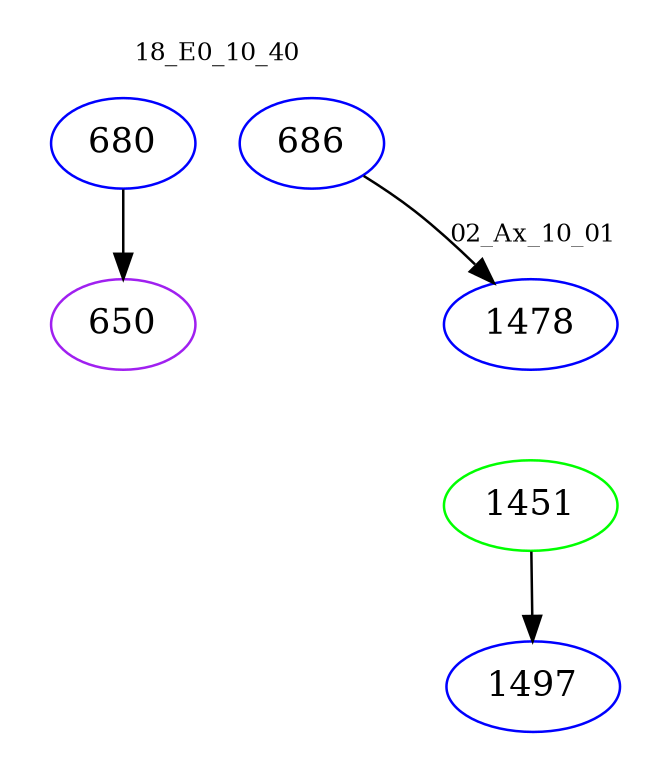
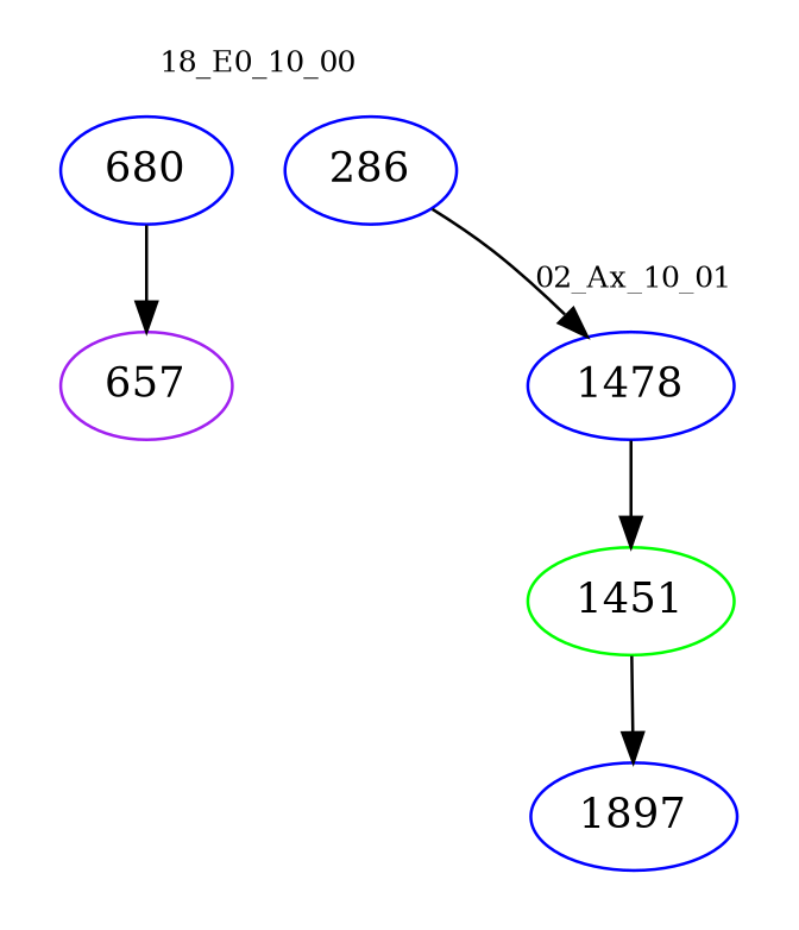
  digraph {
    node [color=blue]
    edge [color=black]
    n1 [label=1478]
    n2 [color=green label=1451]
-   n3 [label=1497]
-   n4 [label=686]
+   n3 [label=1897]
+   n4 [label=286]
    n5 [label=680]
-   n6 [color=purple label=650]
+   n6 [color=purple label=657]
    subgraph cluster_1 {
      color=white
      fontsize=10
      label="02_Ax_10_01"
      n1
      n2
      n3
    }
    subgraph cluster_2 {
      color=white
      fontsize=10
-     label="18_E0_10_40"
+     label="18_E0_10_00"
      n4
      n5
      n6
    }
+   n1 -> n2
    n2 -> n3
    n4 -> n1
    n5 -> n6
  }
